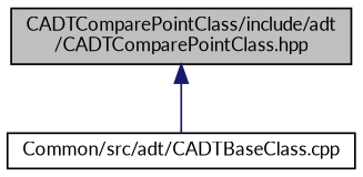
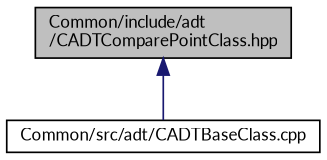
  digraph {
    fontname=Lato
    node [color=black fontname=Lato fontsize=10 shape=record style=filled]
-   n1 [fillcolor=grey75 fontcolor=black height=0.2 label="CADTComparePointClass/include/adt\l/CADTComparePointClass.hpp" width=0.4]
+   n1 [fillcolor=grey75 fontcolor=black height=0.2 label="Common/include/adt\l/CADTComparePointClass.hpp" width=0.4]
    n2 [fillcolor=white height=0.2 label="Common/src/adt/CADTBaseClass.cpp" width=0.4]
    n1 -> n2 [color=midnightblue dir=back fontname=Lato fontsize=10 labelfontname=Helvetica labelfontsize=10 style=solid]
  }
